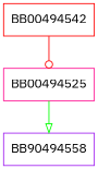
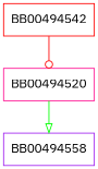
  digraph {
    fontname="IBM Plex Sans"
    splines=ortho
    node [fontname="IBM Plex Sans" shape=box]
    edge [fontname="IBM Plex Sans"]
-   BB00494520 [color=deeppink label=BB00494525]
-   BB00494558 [color=purple label=BB90494558]
+   BB00494520 [color=deeppink]
+   BB00494558 [color=purple]
    BB00494542 [color=red]
    BB00494520 -> BB00494558 [arrowhead=onormal color=green]
    BB00494542 -> BB00494520 [arrowhead=odot color=red]
  }
